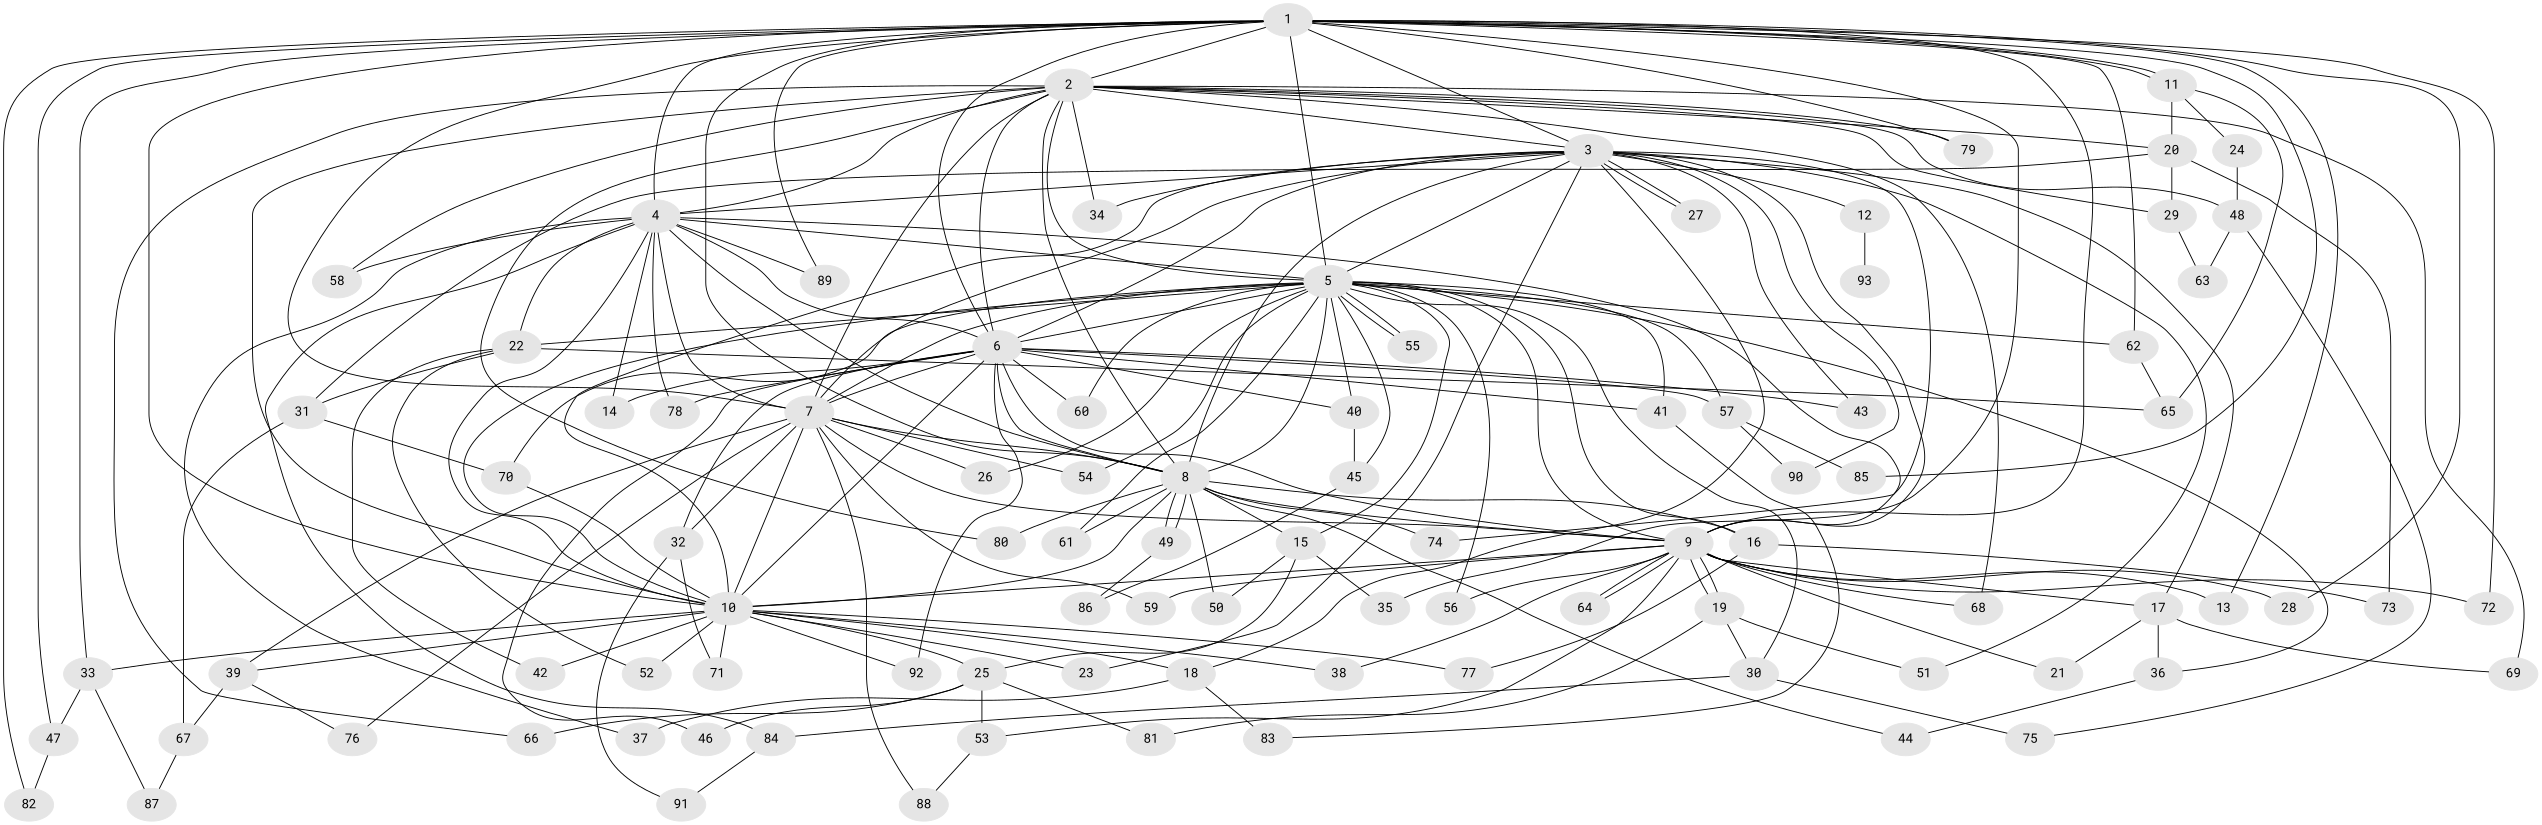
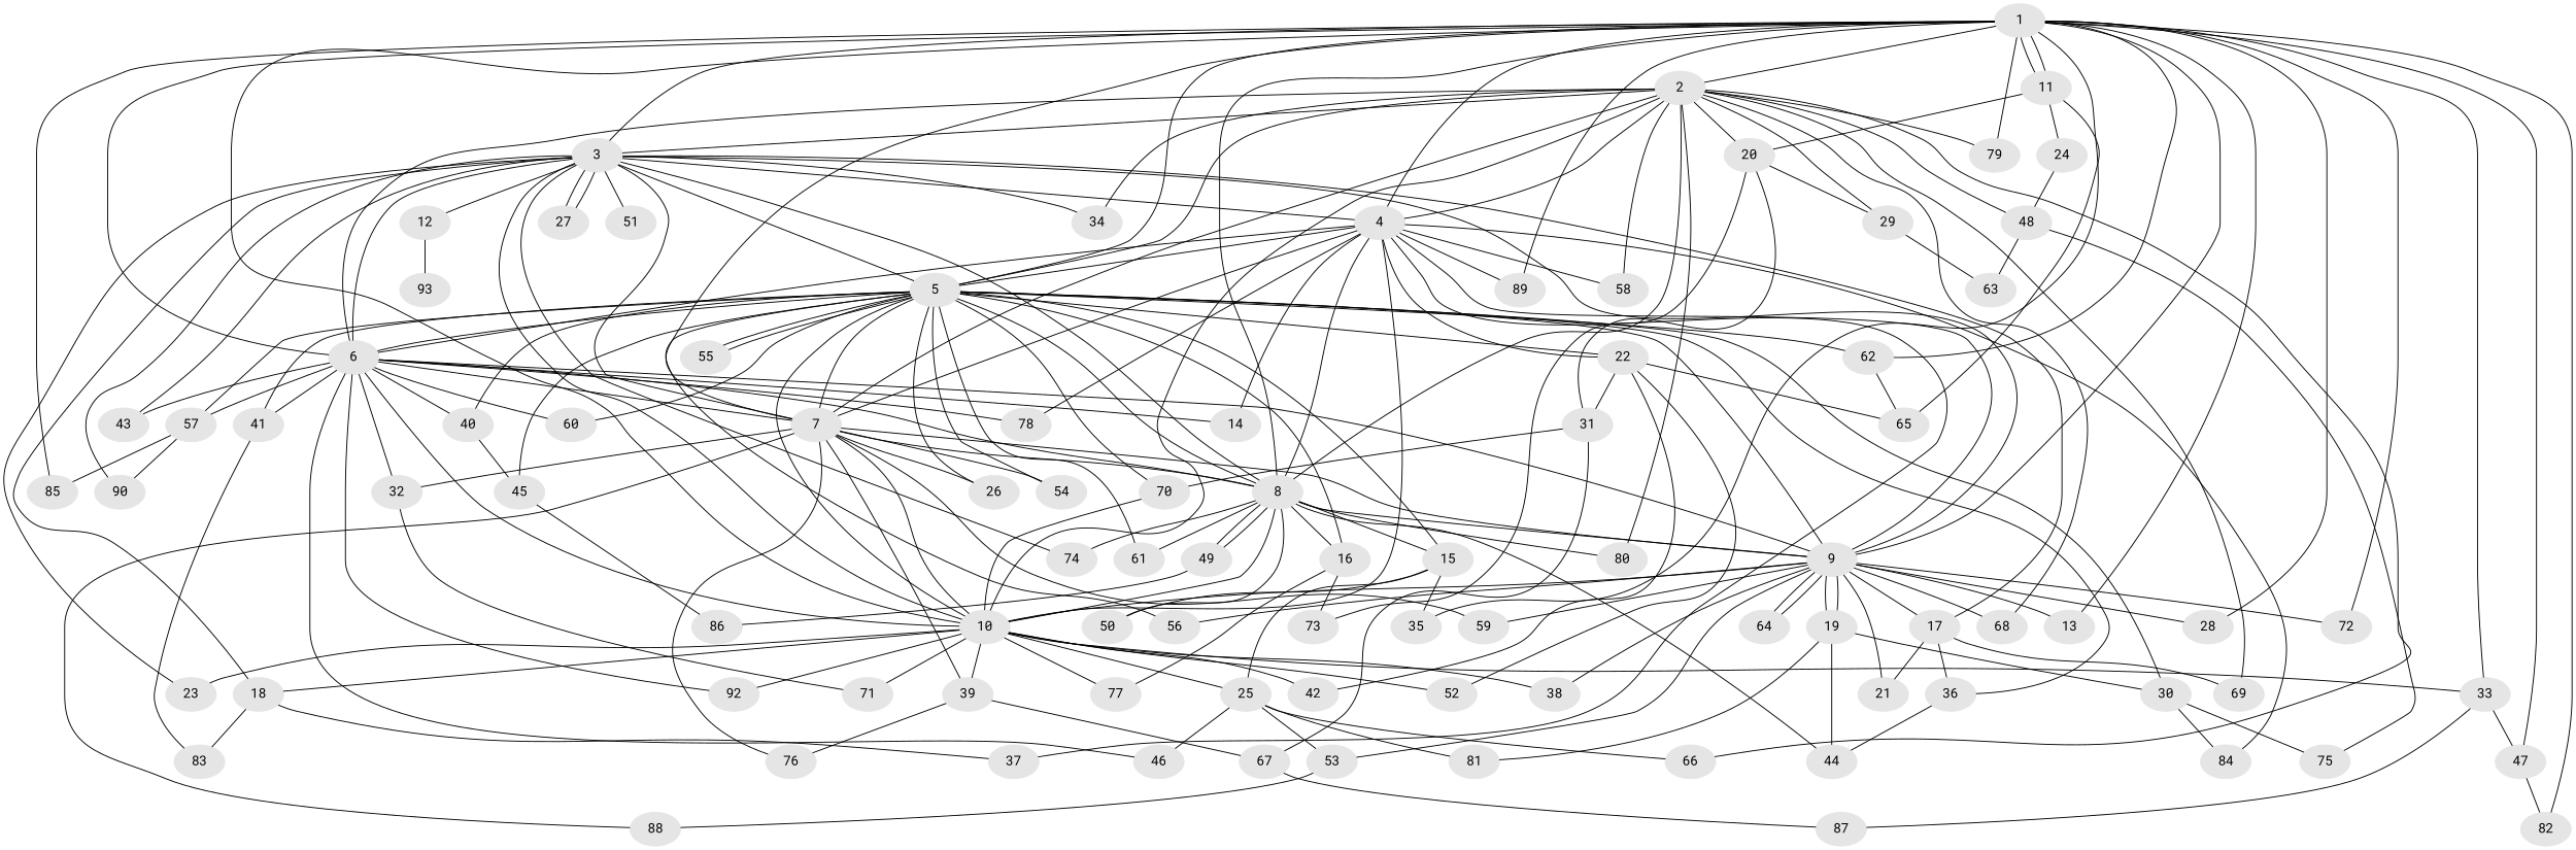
  graph {
    fontname="Roboto Mono"
    node [color=gray90 fontname="Roboto Mono" style=filled]
    edge [fontname="Roboto Mono"]
    1
    2
    3
    4
    5
    6
    7
    8
    9
    10
    11
    13
    28
    33
    35
    47
    62
    72
    79
    82
    85
    89
    20
    29
    34
    48
    58
    66
    68
    69
    80
    12
    17
    18
    23
    27
    43
    51
    74
    90
    14
    22
    37
    78
    84
    15
    16
    26
    30
    36
    40
    41
    45
    54
    55
    56
    57
    60
    61
    70
    32
    46
    92
    39
    59
    76
    88
    44
    49
    50
    19
    21
    38
    53
    64
    25
    42
    52
    71
    77
    24
    65
    93
    87
    73
    31
    63
    75
    83
-   91
    86
    67
    81
    1 -- 2
    1 -- 3
    1 -- 4
    1 -- 5
    1 -- 6
    1 -- 7
    1 -- 8
    1 -- 9
    1 -- 10
    1 -- 11
    1 -- 11
    1 -- 13
    1 -- 28
    1 -- 33
    1 -- 35
    1 -- 47
    1 -- 62
    1 -- 72
    1 -- 79
    1 -- 82
    1 -- 85
    1 -- 89
    2 -- 3
    2 -- 4
    2 -- 5
    2 -- 6
    2 -- 7
    2 -- 8
    2 -- 10
    2 -- 79
    2 -- 20
    2 -- 29
    2 -- 34
    2 -- 48
    2 -- 58
    2 -- 66
    2 -- 68
    2 -- 69
    2 -- 80
    3 -- 4
    3 -- 5
    3 -- 6
    3 -- 7
    3 -- 8
    3 -- 9
    3 -- 10
    3 -- 34
    3 -- 12
    3 -- 17
    3 -- 18
    3 -- 23
    3 -- 27
    3 -- 27
    3 -- 43
    3 -- 51
    3 -- 74
    3 -- 90
    4 -- 5
    4 -- 6
    4 -- 7
    4 -- 8
    4 -- 9
    4 -- 10
    4 -- 89
    4 -- 58
    4 -- 14
    4 -- 22
    4 -- 37
    4 -- 78
    4 -- 84
    5 -- 6
    5 -- 7
    5 -- 8
    5 -- 9
    5 -- 10
    5 -- 62
    5 -- 22
    5 -- 15
    5 -- 16
    5 -- 26
    5 -- 30
    5 -- 36
    5 -- 40
    5 -- 41
    5 -- 45
    5 -- 54
    5 -- 55
    5 -- 55
    5 -- 56
    5 -- 57
    5 -- 60
    5 -- 61
    5 -- 70
    6 -- 7
    6 -- 8
    6 -- 9
    6 -- 10
    6 -- 43
    6 -- 14
    6 -- 78
    6 -- 40
    6 -- 41
    6 -- 57
    6 -- 60
    6 -- 32
    6 -- 46
    6 -- 92
    7 -- 8
    7 -- 9
    7 -- 10
    7 -- 26
    7 -- 54
    7 -- 32
    7 -- 39
    7 -- 59
    7 -- 76
    7 -- 88
    8 -- 9
    8 -- 10
    8 -- 80
    8 -- 74
    8 -- 15
    8 -- 16
    8 -- 61
    8 -- 44
    8 -- 49
    8 -- 49
    8 -- 50
    9 -- 10
    9 -- 13
    9 -- 28
    9 -- 72
    9 -- 68
    9 -- 17
    9 -- 56
    9 -- 59
    9 -- 19
    9 -- 19
    9 -- 21
    9 -- 38
    9 -- 53
    9 -- 64
    9 -- 64
    10 -- 33
    10 -- 18
    10 -- 23
    10 -- 92
    10 -- 39
    10 -- 38
    10 -- 25
    10 -- 42
    10 -- 52
    10 -- 71
    10 -- 77
    11 -- 20
    11 -- 24
    11 -- 65
    33 -- 47
    33 -- 87
    47 -- 82
    62 -- 65
    20 -- 29
    20 -- 73
    20 -- 31
    29 -- 63
    48 -- 63
    48 -- 75
    12 -- 93
    17 -- 69
    17 -- 36
    17 -- 21
    18 -- 37
    18 -- 83
    22 -- 42
    22 -- 52
    22 -- 65
    22 -- 31
-   84 -- 91
    15 -- 35
    15 -- 50
    15 -- 25
    16 -- 77
    16 -- 73
    30 -- 84
    30 -- 75
    36 -- 44
    40 -- 45
    41 -- 83
    45 -- 86
    57 -- 85
    57 -- 90
    70 -- 10
    32 -- 71
-   32 -- 91
    39 -- 76
    39 -- 67
    49 -- 86
-   19 -- 51
+   19 -- 44
    19 -- 30
    19 -- 81
    53 -- 88
    25 -- 66
    25 -- 46
    25 -- 53
    25 -- 81
    24 -- 48
    31 -- 70
    31 -- 67
    67 -- 87
  }
